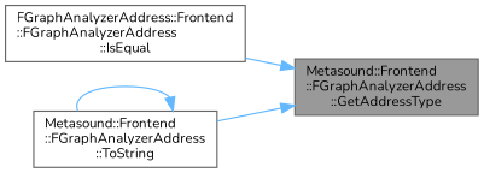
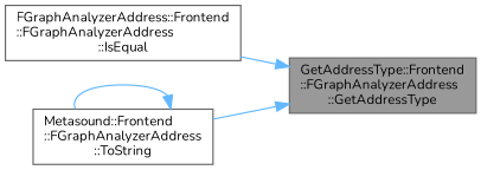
  digraph {
    fontname=Nunito
    rankdir=RL
    node [color=grey40 fillcolor=white fontname=Nunito fontsize=10 shape=box style=filled]
    edge [color=steelblue1 dir=back fontname=Nunito fontsize=10 labelfontname=Helvetica labelfontsize=10 style=solid]
-   n1 [color=gray40 fillcolor=grey60 fontcolor=black height=0.2 label="Metasound::Frontend\l::FGraphAnalyzerAddress\l::GetAddressType" width=0.4]
+   n1 [color=gray40 fillcolor=grey60 fontcolor=black height=0.2 label="GetAddressType::Frontend\l::FGraphAnalyzerAddress\l::GetAddressType" width=0.4]
    n2 [height=0.2 label="FGraphAnalyzerAddress::Frontend\l::FGraphAnalyzerAddress\l::IsEqual" width=0.4]
    n3 [height=0.2 label="Metasound::Frontend\l::FGraphAnalyzerAddress\l::ToString" width=0.4]
    n1 -> n2
    n1 -> n3
    n3 -> n3
  }
